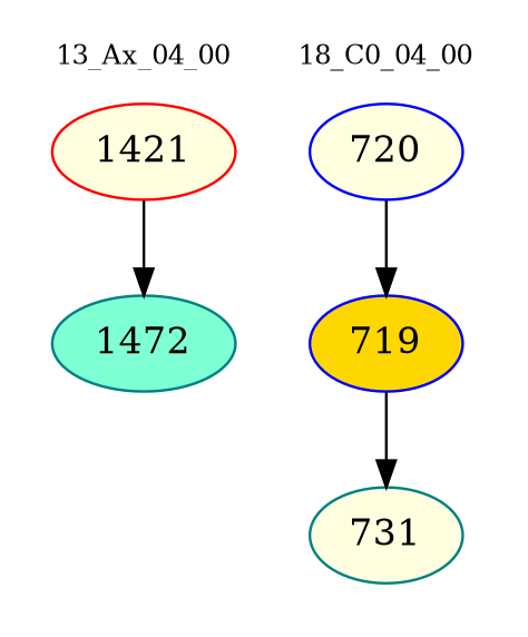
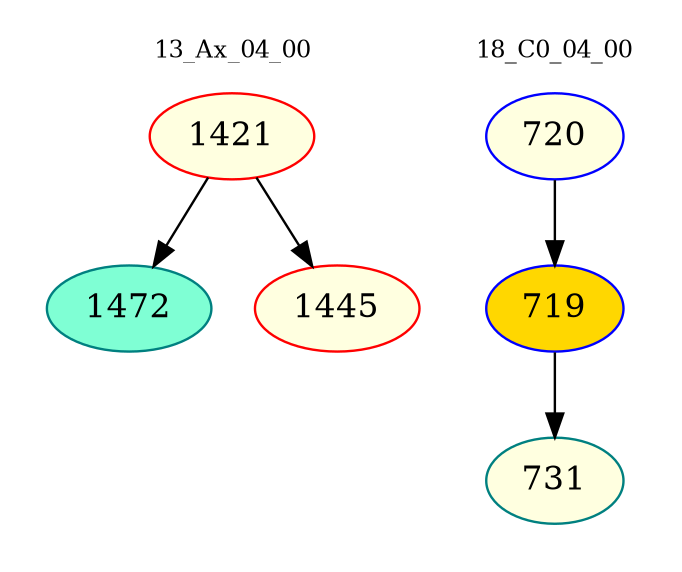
  digraph {
    node [color=red fillcolor=lightyellow style=filled]
    edge [color=black]
    n1 [label=1421]
    n2 [color=teal fillcolor=aquamarine label=1472]
+   n3 [label=1445]
    n4 [color=blue fillcolor=gold label=719]
    n5 [color=blue label=720]
    n6 [color=teal label=731]
    subgraph cluster_1 {
      color=white
      fontsize=10
      label="13_Ax_04_00"
      n1
      n2
+     n3
    }
    subgraph cluster_2 {
      color=white
      fontsize=10
      label="18_C0_04_00"
      n4
      n5
      n6
    }
    n1 -> n2
+   n1 -> n3
    n4 -> n6
    n5 -> n4
  }
